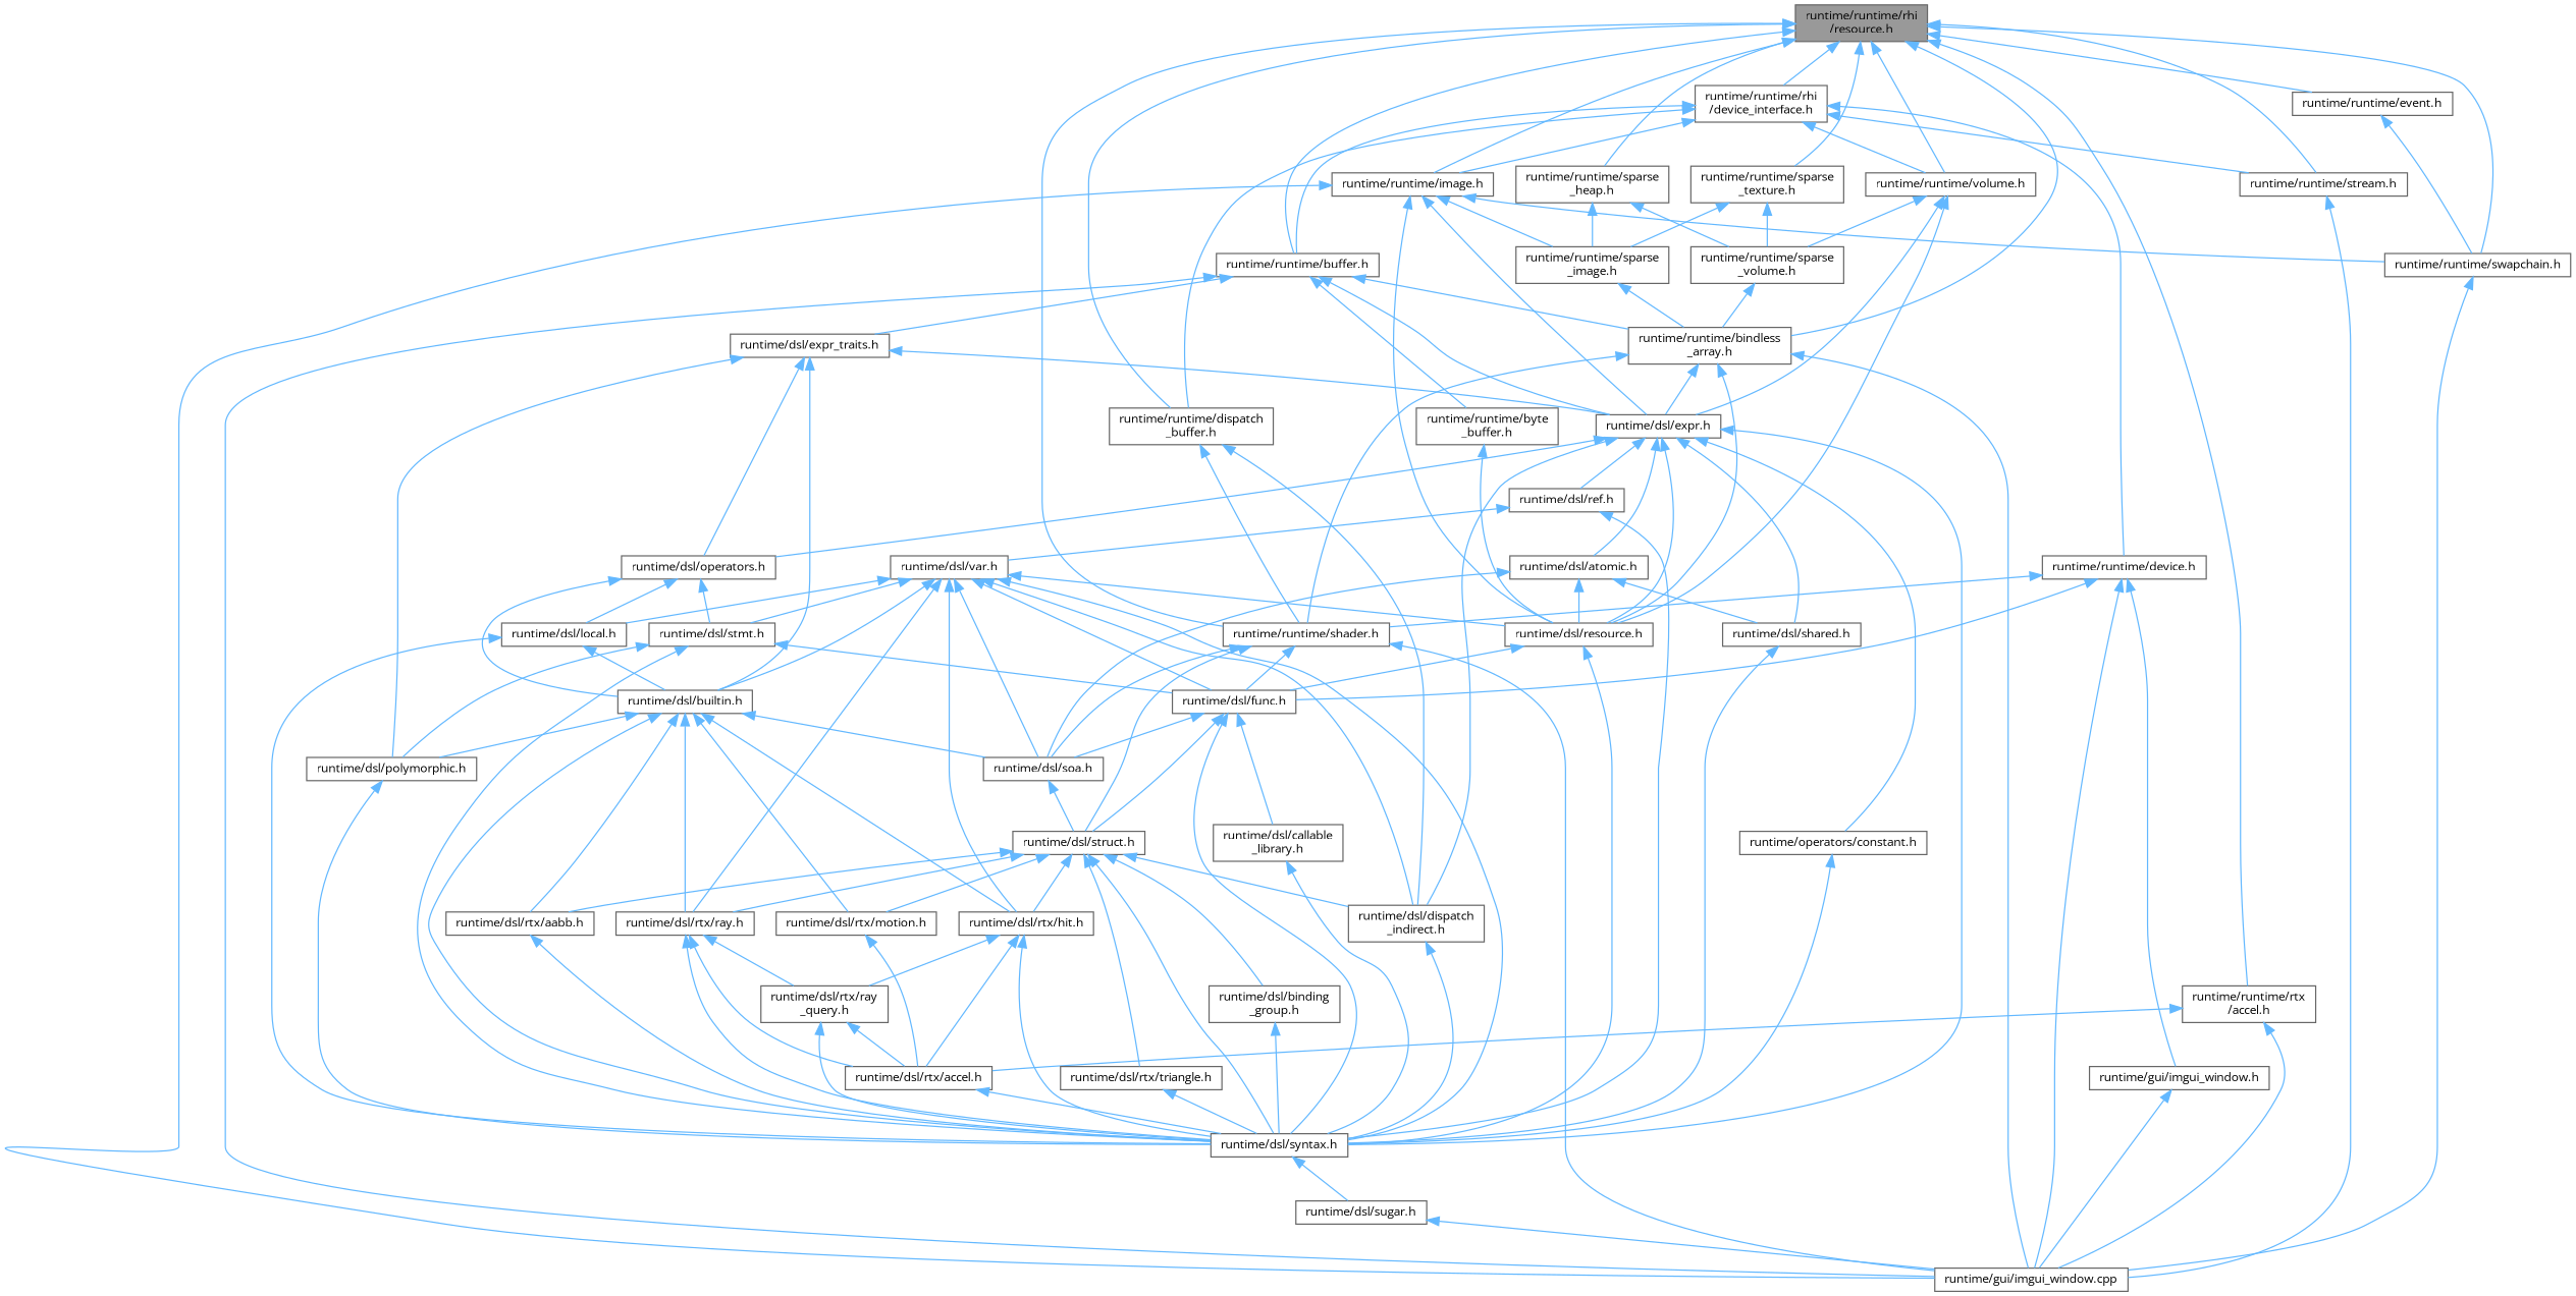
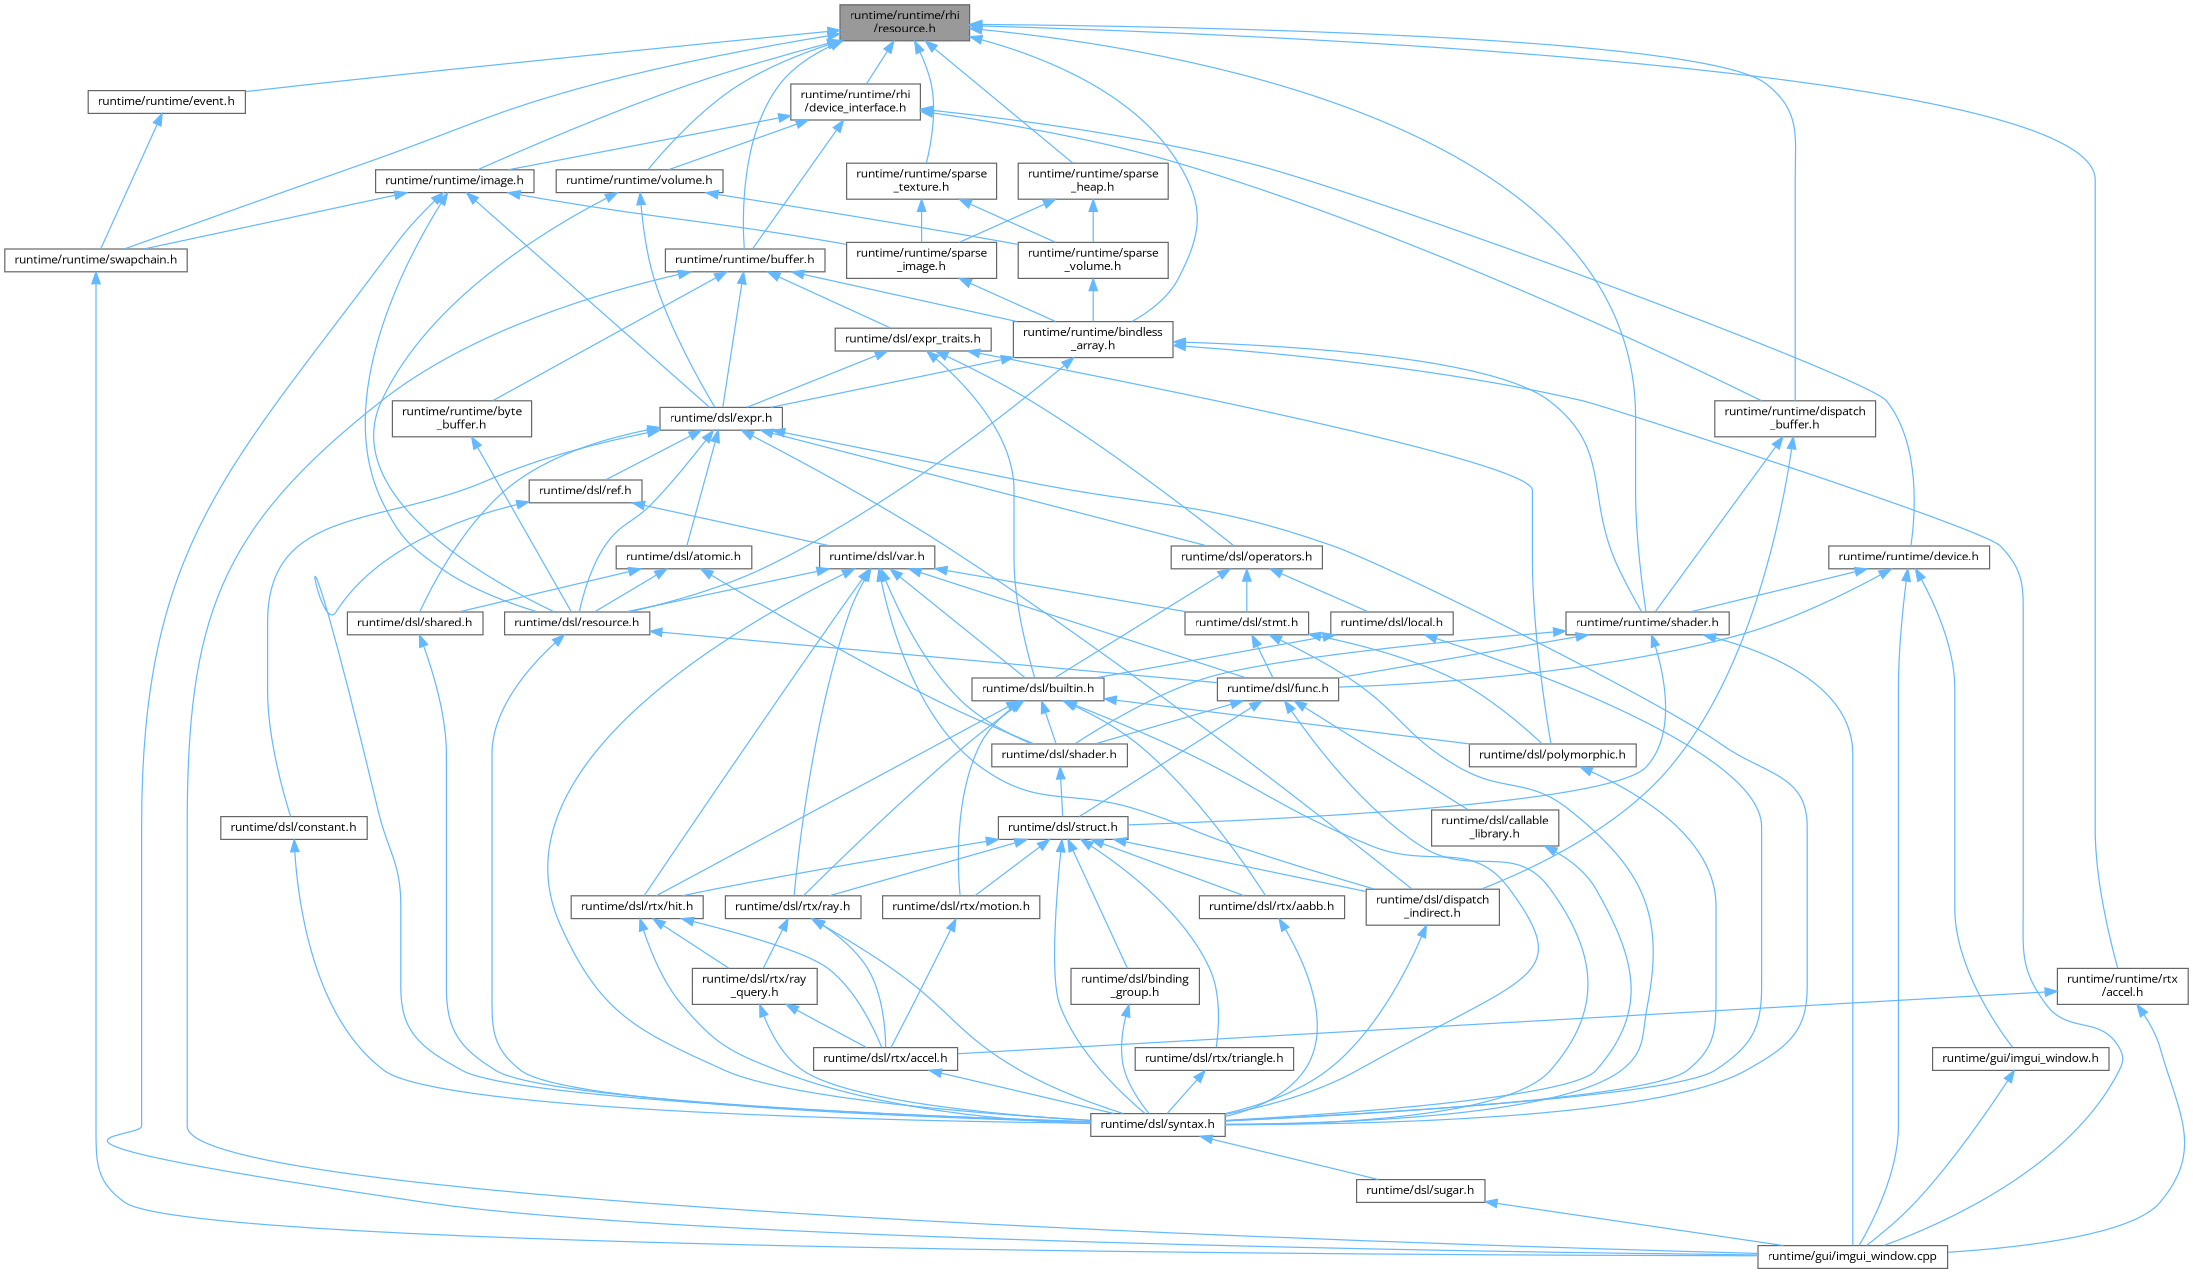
  digraph {
    fontname="Open Sans"
    node [color=grey40 fillcolor=white fontname="Open Sans" fontsize=10 shape=box style=filled]
    edge [color=steelblue1 dir=back fontname="Open Sans" fontsize=10 labelfontname=Helvetica labelfontsize=10 style=solid]
    n1 [color=gray40 fillcolor=grey60 fontcolor=black height=0.2 label="runtime/runtime/rhi\l/resource.h" width=0.4]
    n2 [height=0.2 label="runtime/runtime/bindless\l_array.h" width=0.4]
    n3 [height=0.2 label="runtime/runtime/shader.h" width=0.4]
    n4 [height=0.2 label="runtime/runtime/buffer.h" width=0.4]
    n5 [height=0.2 label="runtime/runtime/dispatch\l_buffer.h" width=0.4]
    n6 [height=0.2 label="runtime/runtime/event.h" width=0.4]
    n7 [height=0.2 label="runtime/runtime/swapchain.h" width=0.4]
    n8 [height=0.2 label="runtime/runtime/image.h" width=0.4]
    n9 [height=0.2 label="runtime/runtime/rhi\l/device_interface.h" width=0.4]
-   n10 [height=0.2 label="runtime/runtime/stream.h" width=0.4]
    n11 [height=0.2 label="runtime/runtime/volume.h" width=0.4]
    n12 [height=0.2 label="runtime/runtime/rtx\l/accel.h" width=0.4]
    n13 [height=0.2 label="runtime/runtime/sparse\l_heap.h" width=0.4]
    n14 [height=0.2 label="runtime/runtime/sparse\l_texture.h" width=0.4]
    n15 [height=0.2 label="runtime/dsl/expr.h" width=0.4]
    n16 [height=0.2 label="runtime/dsl/resource.h" width=0.4]
    n17 [height=0.2 label="runtime/gui/imgui_window.cpp" width=0.4]
-   n18 [height=0.2 label="runtime/dsl/soa.h" width=0.4]
+   n18 [height=0.2 label="runtime/dsl/shader.h" width=0.4]
    n19 [height=0.2 label="runtime/dsl/func.h" width=0.4]
    n20 [height=0.2 label="runtime/dsl/struct.h" width=0.4]
    n21 [height=0.2 label="runtime/dsl/expr_traits.h" width=0.4]
    n22 [height=0.2 label="runtime/runtime/byte\l_buffer.h" width=0.4]
    n23 [height=0.2 label="runtime/dsl/dispatch\l_indirect.h" width=0.4]
    n24 [height=0.2 label="runtime/runtime/sparse\l_image.h" width=0.4]
    n25 [height=0.2 label="runtime/runtime/device.h" width=0.4]
    n26 [height=0.2 label="runtime/runtime/sparse\l_volume.h" width=0.4]
    n27 [height=0.2 label="runtime/dsl/rtx/accel.h" width=0.4]
    n28 [height=0.2 label="runtime/dsl/atomic.h" width=0.4]
    n29 [height=0.2 label="runtime/dsl/syntax.h" width=0.4]
    n30 [height=0.2 label="runtime/dsl/shared.h" width=0.4]
-   n31 [height=0.2 label="runtime/operators/constant.h" width=0.4]
+   n31 [height=0.2 label="runtime/dsl/constant.h" width=0.4]
    n32 [height=0.2 label="runtime/dsl/operators.h" width=0.4]
    n33 [height=0.2 label="runtime/dsl/ref.h" width=0.4]
    n34 [height=0.2 label="runtime/dsl/sugar.h" width=0.4]
    n35 [height=0.2 label="runtime/dsl/builtin.h" width=0.4]
    n36 [height=0.2 label="runtime/dsl/local.h" width=0.4]
    n37 [height=0.2 label="runtime/dsl/stmt.h" width=0.4]
    n38 [height=0.2 label="runtime/dsl/var.h" width=0.4]
    n39 [height=0.2 label="runtime/dsl/callable\l_library.h" width=0.4]
    n40 [height=0.2 label="runtime/dsl/binding\l_group.h" width=0.4]
    n41 [height=0.2 label="runtime/dsl/rtx/aabb.h" width=0.4]
    n42 [height=0.2 label="runtime/dsl/rtx/hit.h" width=0.4]
    n43 [height=0.2 label="runtime/dsl/rtx/motion.h" width=0.4]
    n44 [height=0.2 label="runtime/dsl/rtx/ray.h" width=0.4]
    n45 [height=0.2 label="runtime/dsl/rtx/triangle.h" width=0.4]
    n46 [height=0.2 label="runtime/dsl/rtx/ray\l_query.h" width=0.4]
    n47 [height=0.2 label="runtime/dsl/polymorphic.h" width=0.4]
    n48 [height=0.2 label="runtime/gui/imgui_window.h" width=0.4]
    n1 -> n2
    n1 -> n3
    n1 -> n4
    n1 -> n5
    n1 -> n6
    n1 -> n7
    n1 -> n8
    n1 -> n9
-   n1 -> n10
    n1 -> n11
    n1 -> n12
    n1 -> n13
    n1 -> n14
    n2 -> n3
    n2 -> n15
    n2 -> n16
    n2 -> n17
    n3 -> n17
    n3 -> n18
    n3 -> n19
    n3 -> n20
    n4 -> n2
    n4 -> n15
    n4 -> n17
    n4 -> n21
    n4 -> n22
    n5 -> n3
    n5 -> n23
    n6 -> n7
    n7 -> n17
    n8 -> n7
    n8 -> n15
    n8 -> n16
    n8 -> n17
    n8 -> n24
    n9 -> n4
    n9 -> n5
    n9 -> n8
-   n9 -> n10
    n9 -> n11
    n9 -> n25
-   n10 -> n17
    n11 -> n15
    n11 -> n16
    n11 -> n26
    n12 -> n17
    n12 -> n27
    n13 -> n24
    n13 -> n26
    n14 -> n24
    n14 -> n26
    n15 -> n16
    n15 -> n23
    n15 -> n28
    n15 -> n29
    n15 -> n30
    n15 -> n31
    n15 -> n32
    n15 -> n33
    n16 -> n19
    n16 -> n29
    n18 -> n20
    n19 -> n18
    n19 -> n20
    n19 -> n29
    n19 -> n39
    n20 -> n23
    n20 -> n29
    n20 -> n40
    n20 -> n41
    n20 -> n42
    n20 -> n43
    n20 -> n44
    n20 -> n45
    n21 -> n15
    n21 -> n32
    n21 -> n35
    n21 -> n47
    n22 -> n16
    n23 -> n29
    n24 -> n2
    n25 -> n3
    n25 -> n17
    n25 -> n19
    n25 -> n48
    n26 -> n2
    n27 -> n29
    n28 -> n16
    n28 -> n18
    n28 -> n30
    n29 -> n34
    n30 -> n29
    n31 -> n29
    n32 -> n35
    n32 -> n36
    n32 -> n37
    n33 -> n29
    n33 -> n38
    n34 -> n17
    n35 -> n18
    n35 -> n29
    n35 -> n41
    n35 -> n42
    n35 -> n43
    n35 -> n44
    n35 -> n47
    n36 -> n29
    n36 -> n35
    n37 -> n19
    n37 -> n29
    n37 -> n47
    n38 -> n16
    n38 -> n18
    n38 -> n19
    n38 -> n23
    n38 -> n29
    n38 -> n35
-   n38 -> n36
    n38 -> n37
    n38 -> n42
    n38 -> n44
    n39 -> n29
    n40 -> n29
    n41 -> n29
    n42 -> n27
    n42 -> n29
    n42 -> n46
    n43 -> n27
    n44 -> n27
    n44 -> n29
    n44 -> n46
    n45 -> n29
    n46 -> n27
    n46 -> n29
    n47 -> n29
    n48 -> n17
  }
